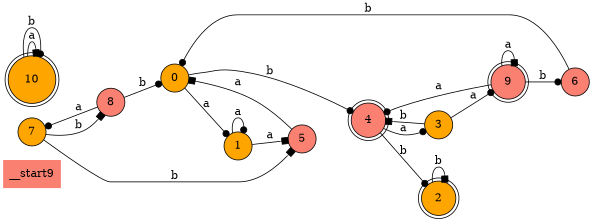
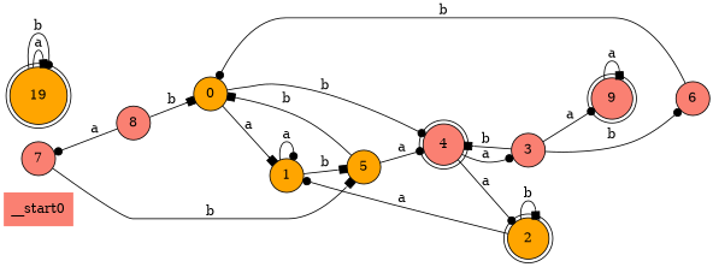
  digraph {
    rankdir=LR
    node [fillcolor=salmon shape=circle style=filled color=black]
    edge [arrowhead=dot]
-   __start0 [shape=none label=__start9 color=""]
+   __start0 [shape=none color=""]
    n2 [fillcolor=orange label=0]
    n3 [fillcolor=orange label=1]
    n4 [label=4 shape=doublecircle style="rounded,filled"]
-   n5 [label=5]
+   n5 [fillcolor=orange label=5]
    n6 [fillcolor=orange label=2 shape=doublecircle style="rounded,filled"]
-   n7 [fillcolor=orange label=3]
+   n7 [label=3]
    n8 [label=9 shape=doublecircle style="rounded,filled"]
    n9 [label=6]
-   n10 [fillcolor=orange label=7]
+   n10 [label=7]
    n11 [label=8]
-   n12 [fillcolor=orange label=10 shape=doublecircle style="rounded,filled"]
-   n2 -> n3 [label=a]
+   n12 [fillcolor=orange label=19 shape=doublecircle style="rounded,filled"]
+   n2 -> n3 [arrowhead=box label=a]
    n2 -> n4 [label=b]
    n3 -> n3 [label=a]
-   n3 -> n5 [arrowhead=box label=a]
-   n4 -> n6 [label=b]
+   n3 -> n5 [arrowhead=box label=b]
+   n4 -> n6 [label=a]
    n4 -> n7 [label=a]
-   n5 -> n2 [arrowhead=box label=a]
-   n8 -> n4 [label=a]
+   n5 -> n2 [arrowhead=box label=b]
+   n5 -> n4 [label=a]
+   n6 -> n3 [label=a]
    n6 -> n6 [arrowhead=box label=b]
    n7 -> n4 [arrowhead=box label=b]
    n7 -> n8 [label=a]
    n8 -> n8 [arrowhead=box label=a]
-   n8 -> n9 [label=b]
+   n7 -> n9 [label=b]
    n9 -> n2 [label=b]
    n10 -> n5 [arrowhead=box label=b]
-   n10 -> n11 [arrowhead=box label=b]
-   n11 -> n2 [label=b]
+   n11 -> n2 [arrowhead=box label=b]
    n11 -> n10 [label=a]
    n12 -> n12 [arrowhead=box label=a]
    n12 -> n12 [label=b]
  }
